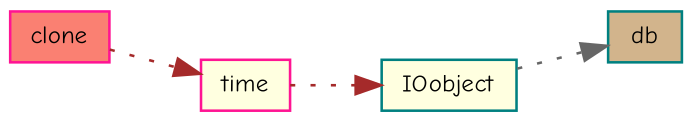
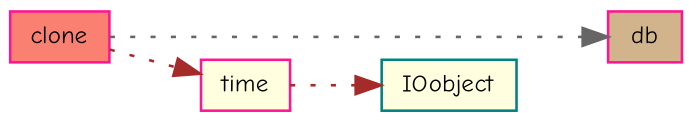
  digraph {
    fontname="Comic Neue"
    rankdir=LR
    node [color=deeppink fillcolor=lightyellow fontname="Comic Neue" fontsize=10 shape=record style=filled]
    edge [color=brown fontname="Comic Neue" fontsize=10 labelfontname=FreeSans labelfontsize=10 style=dotted]
    n1 [fillcolor=salmon fontcolor=black height=0.2 label=clone width=0.4]
-   n2 [color=teal fillcolor=tan height=0.2 label=db width=0.4]
+   n2 [fillcolor=tan height=0.2 label=db width=0.4]
    n3 [height=0.2 label=time width=0.4]
    n4 [color=teal height=0.2 label=IOobject width=0.4]
-   n4 -> n2 [color=gray40]
+   n1 -> n2 [color=gray40]
    n1 -> n3
    n3 -> n4
  }
